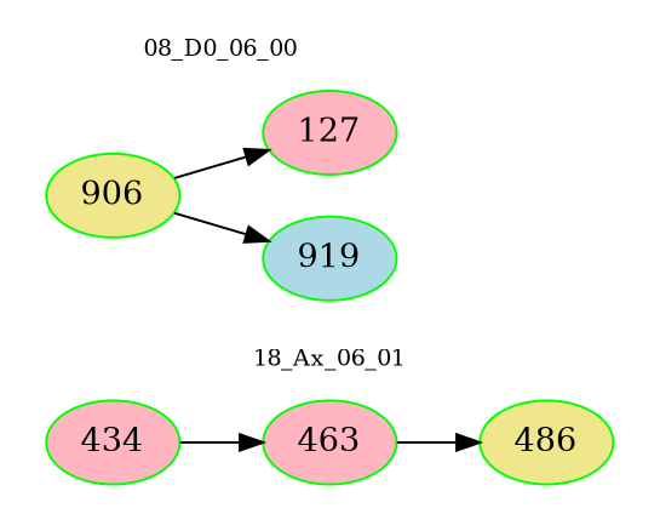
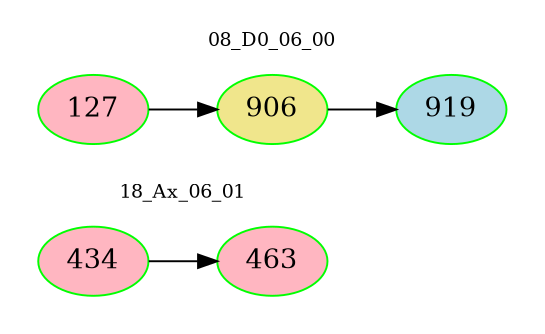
  digraph {
    rankdir=LR
    node [color=green fillcolor=lightpink style=filled]
    edge [color=black]
    n1 [label=463]
    n2 [label=434]
-   n3 [fillcolor=khaki label=486]
    n4 [fillcolor=khaki label=906]
    n5 [fillcolor=lightblue label=919]
    n6 [label=127]
    subgraph cluster_1 {
      color=white
      fontsize=10
      label="18_Ax_06_01"
      n1
      n2
-     n3
    }
    subgraph cluster_2 {
      color=white
      fontsize=10
      label="08_D0_06_00"
      n4
      n5
      n6
    }
-   n1 -> n3
    n2 -> n1
    n4 -> n5
-   n4 -> n6
+   n6 -> n4
  }
